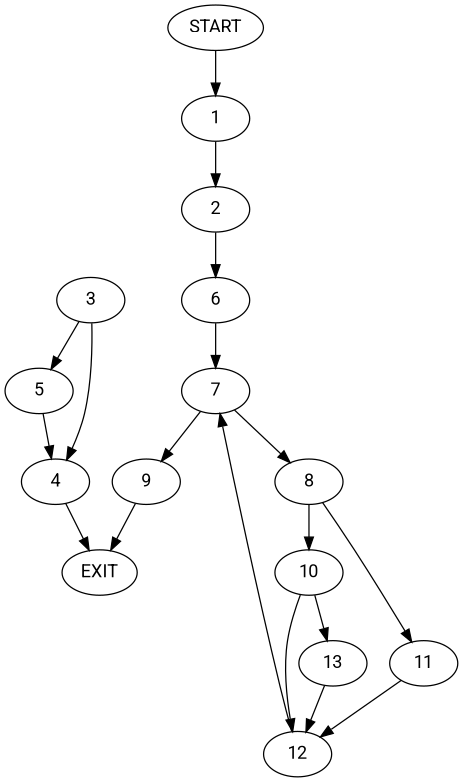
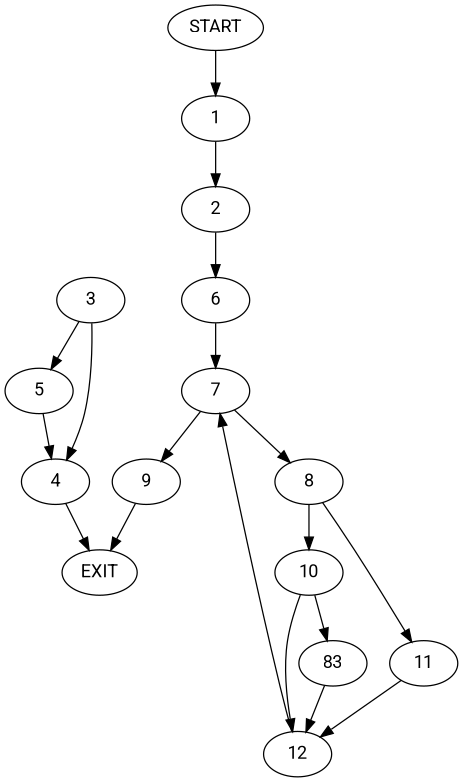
  digraph {
    fontname=Roboto
    node [fontname=Roboto]
    edge [fontname=Roboto]
    n1 [label=START]
    1
    2
    n4 [label=EXIT]
    6
    3
    4
    5
    7
    8
    9
    10
    11
    12
-   13
+   13 [label=83]
    n1 -> 1
    1 -> 2
    2 -> 6
    6 -> 7
    3 -> 4
    3 -> 5
    4 -> n4
    5 -> 4
    7 -> 8
    7 -> 9
    8 -> 10
    8 -> 11
    9 -> n4
    10 -> 12
    10 -> 13
    11 -> 12
    12 -> 7
    13 -> 12
  }
